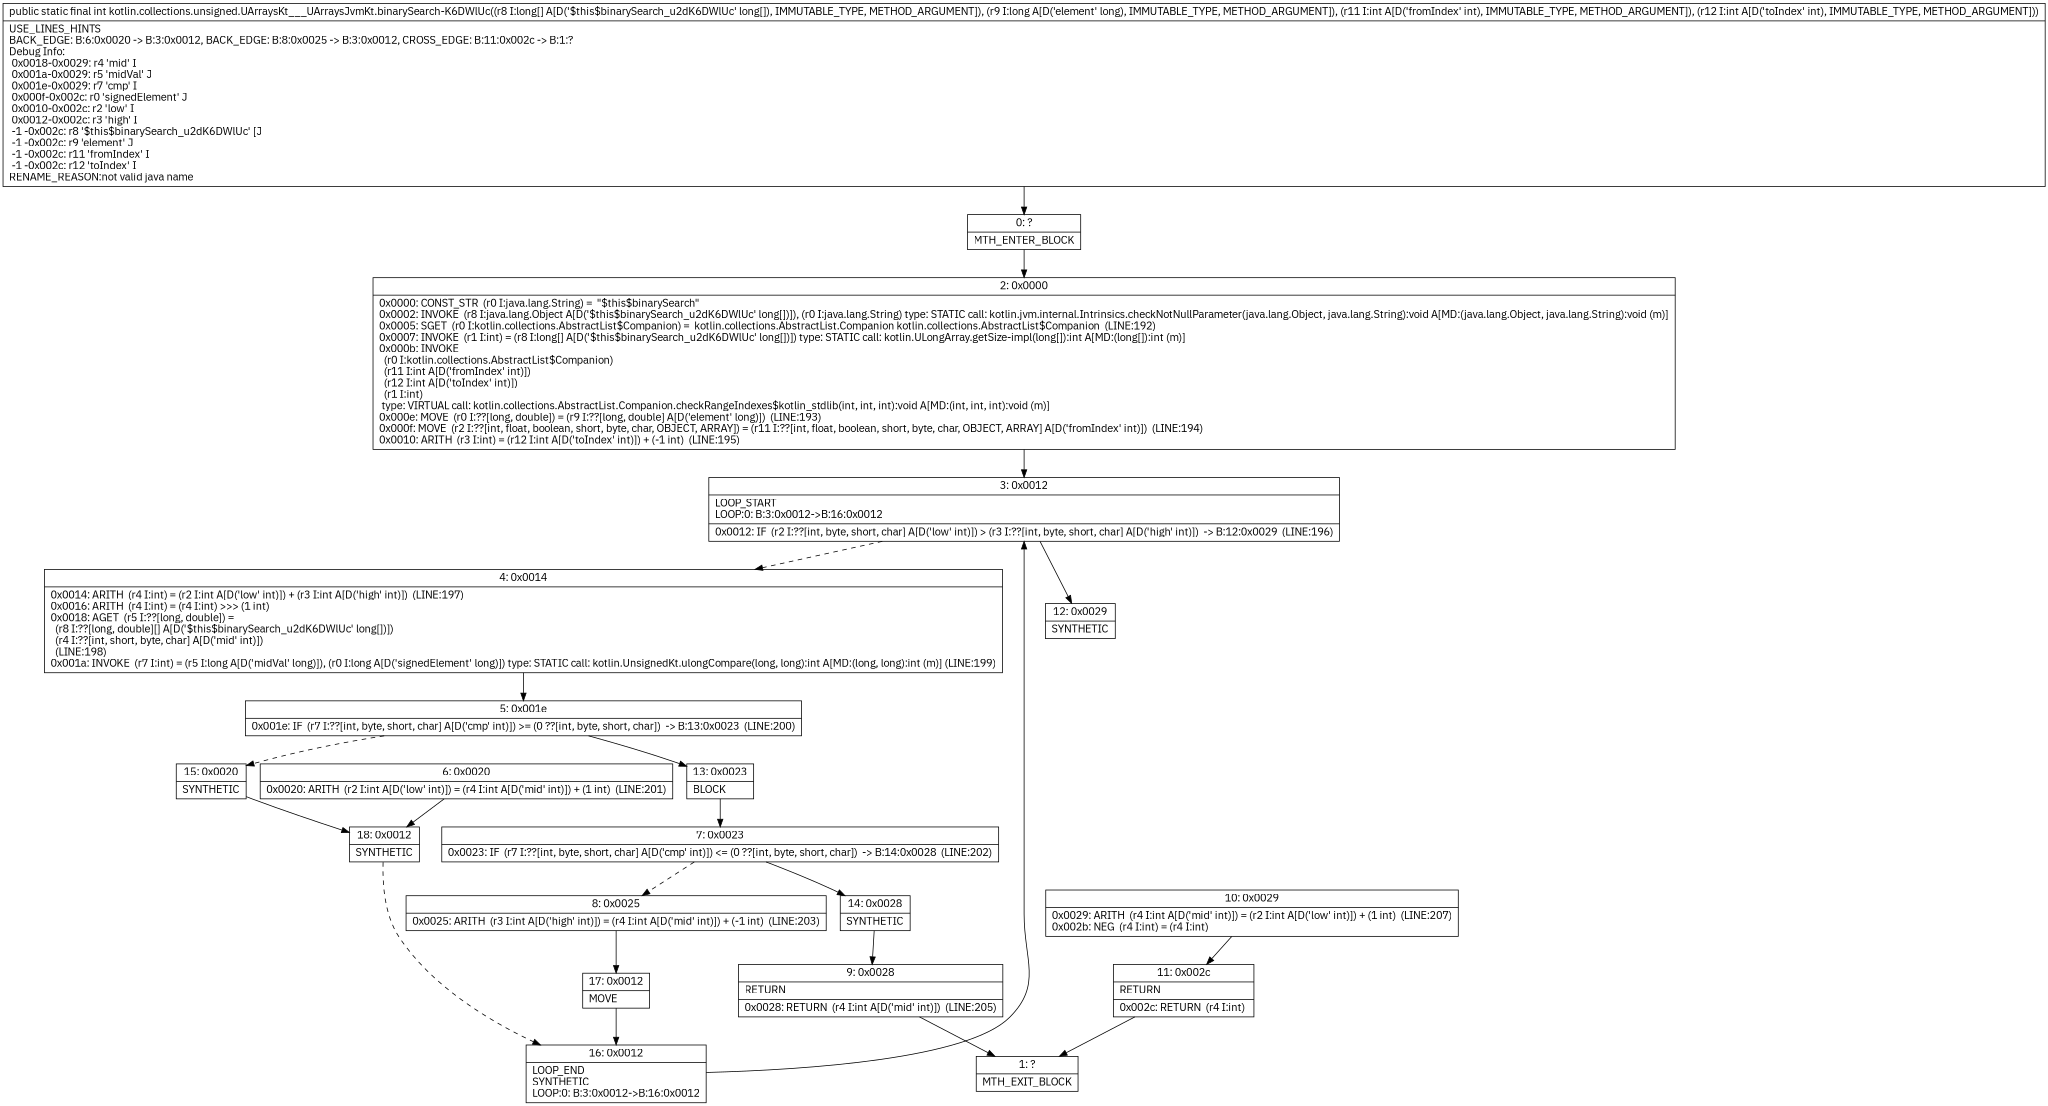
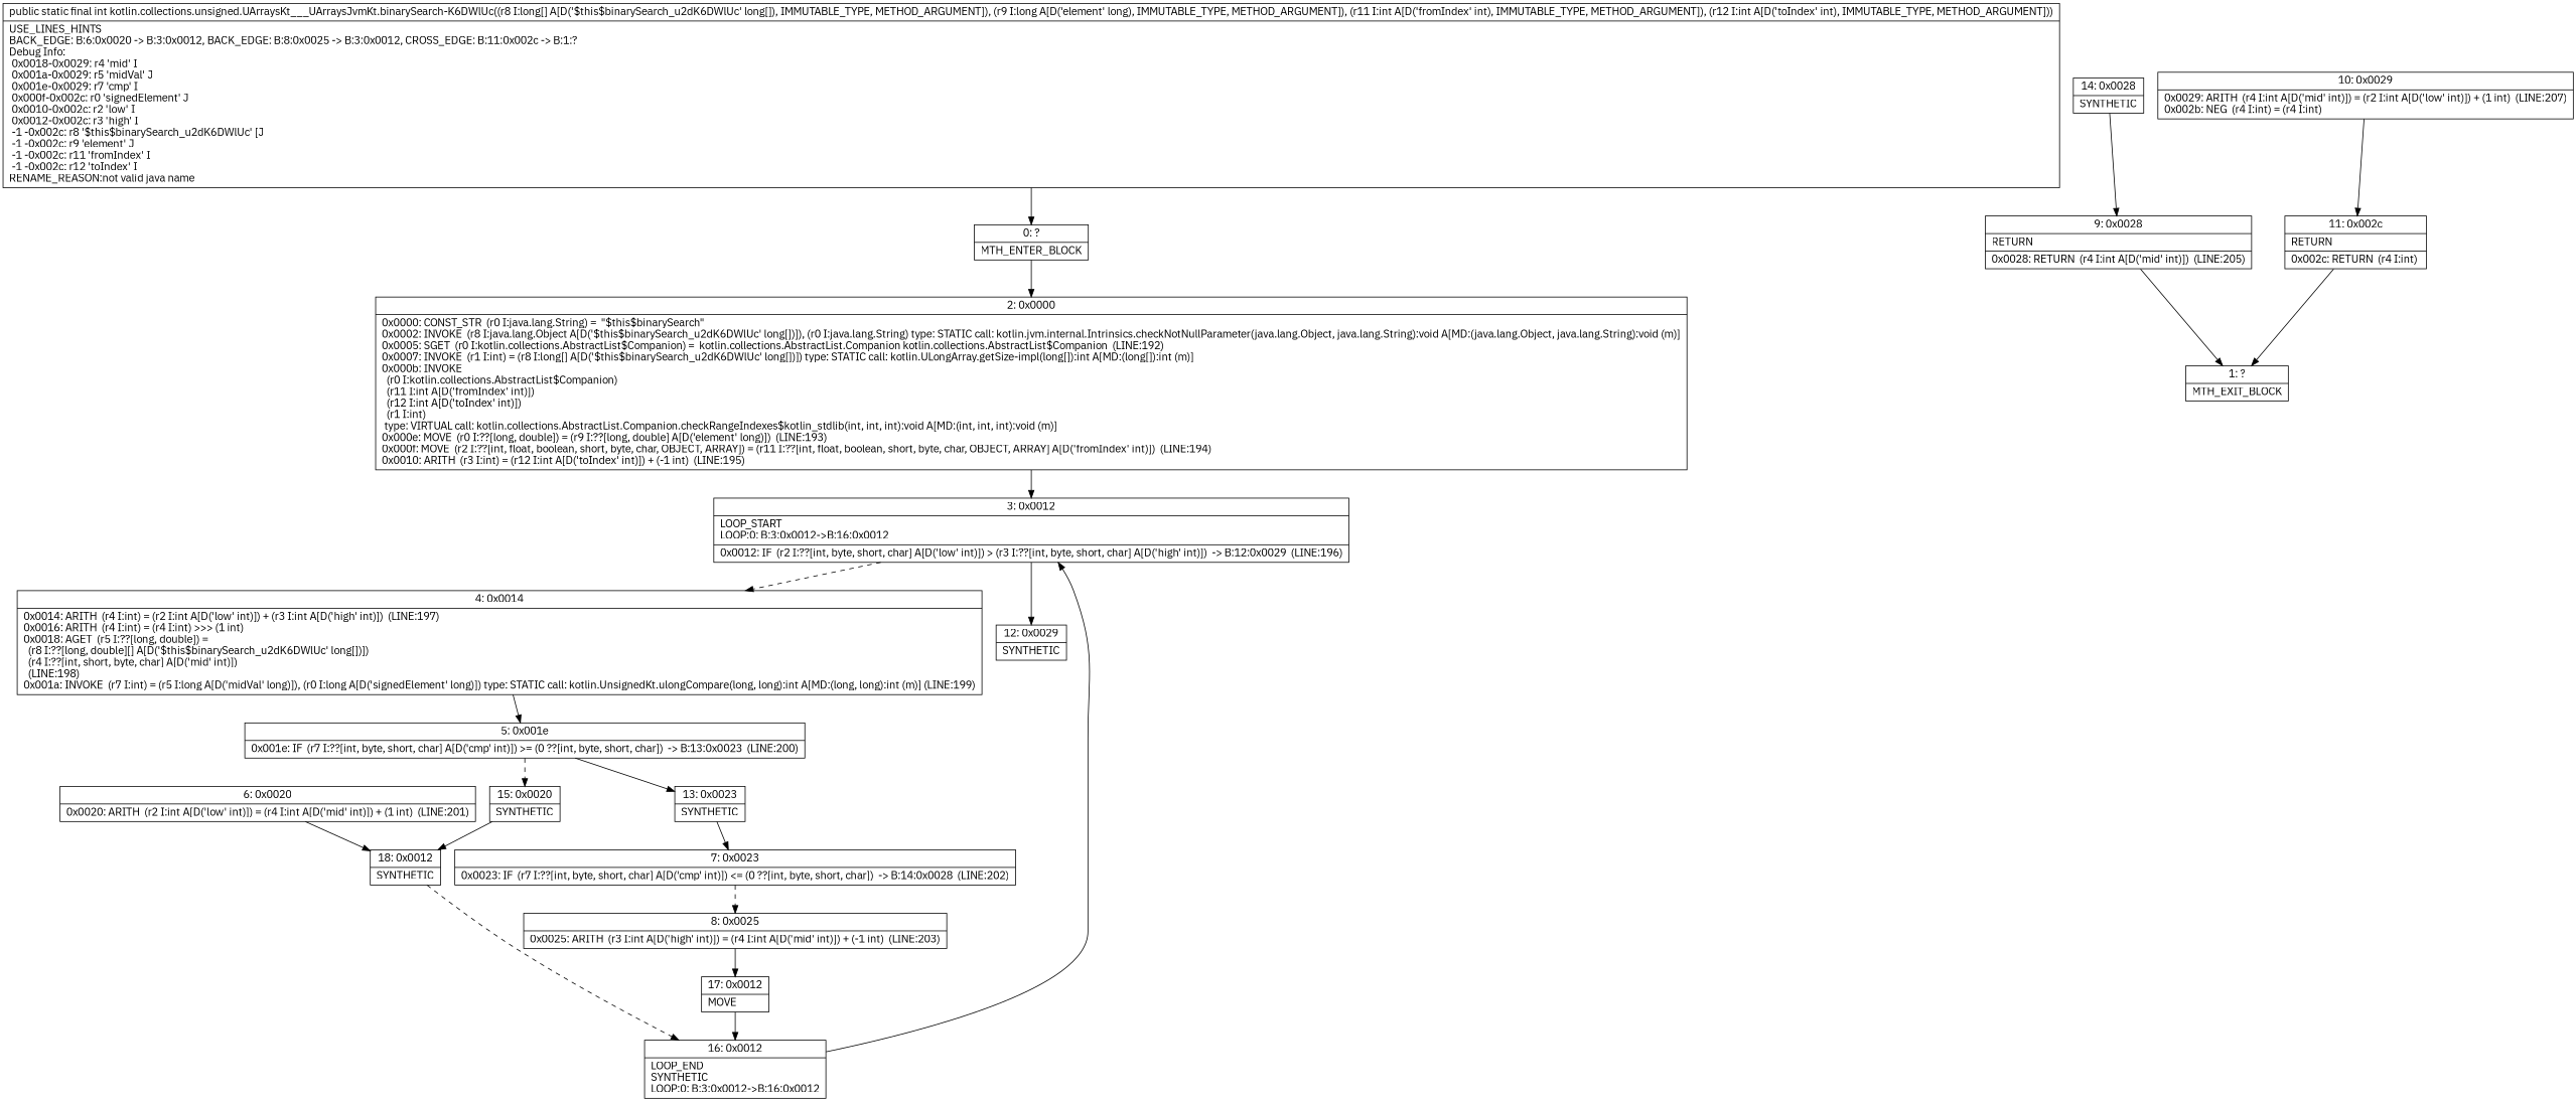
  digraph {
    fontname="IBM Plex Sans"
    node [fontname="IBM Plex Sans" shape=record]
    edge [fontname="IBM Plex Sans"]
    n1 [label="{0\:\ ?|MTH_ENTER_BLOCK\l}"]
    n2 [label="{2\:\ 0x0000|0x0000: CONST_STR  (r0 I:java.lang.String) =  \"$this$binarySearch\" \l0x0002: INVOKE  (r8 I:java.lang.Object A[D('$this$binarySearch_u2dK6DWlUc' long[])]), (r0 I:java.lang.String) type: STATIC call: kotlin.jvm.internal.Intrinsics.checkNotNullParameter(java.lang.Object, java.lang.String):void A[MD:(java.lang.Object, java.lang.String):void (m)]\l0x0005: SGET  (r0 I:kotlin.collections.AbstractList$Companion) =  kotlin.collections.AbstractList.Companion kotlin.collections.AbstractList$Companion  (LINE:192)\l0x0007: INVOKE  (r1 I:int) = (r8 I:long[] A[D('$this$binarySearch_u2dK6DWlUc' long[])]) type: STATIC call: kotlin.ULongArray.getSize\-impl(long[]):int A[MD:(long[]):int (m)]\l0x000b: INVOKE  \l  (r0 I:kotlin.collections.AbstractList$Companion)\l  (r11 I:int A[D('fromIndex' int)])\l  (r12 I:int A[D('toIndex' int)])\l  (r1 I:int)\l type: VIRTUAL call: kotlin.collections.AbstractList.Companion.checkRangeIndexes$kotlin_stdlib(int, int, int):void A[MD:(int, int, int):void (m)]\l0x000e: MOVE  (r0 I:??[long, double]) = (r9 I:??[long, double] A[D('element' long)])  (LINE:193)\l0x000f: MOVE  (r2 I:??[int, float, boolean, short, byte, char, OBJECT, ARRAY]) = (r11 I:??[int, float, boolean, short, byte, char, OBJECT, ARRAY] A[D('fromIndex' int)])  (LINE:194)\l0x0010: ARITH  (r3 I:int) = (r12 I:int A[D('toIndex' int)]) + (\-1 int)  (LINE:195)\l}"]
    n3 [label="{3\:\ 0x0012|LOOP_START\lLOOP:0: B:3:0x0012\-\>B:16:0x0012\l|0x0012: IF  (r2 I:??[int, byte, short, char] A[D('low' int)]) \> (r3 I:??[int, byte, short, char] A[D('high' int)])  \-\> B:12:0x0029  (LINE:196)\l}"]
    n4 [label="{4\:\ 0x0014|0x0014: ARITH  (r4 I:int) = (r2 I:int A[D('low' int)]) + (r3 I:int A[D('high' int)])  (LINE:197)\l0x0016: ARITH  (r4 I:int) = (r4 I:int) \>\>\> (1 int) \l0x0018: AGET  (r5 I:??[long, double]) = \l  (r8 I:??[long, double][] A[D('$this$binarySearch_u2dK6DWlUc' long[])])\l  (r4 I:??[int, short, byte, char] A[D('mid' int)])\l  (LINE:198)\l0x001a: INVOKE  (r7 I:int) = (r5 I:long A[D('midVal' long)]), (r0 I:long A[D('signedElement' long)]) type: STATIC call: kotlin.UnsignedKt.ulongCompare(long, long):int A[MD:(long, long):int (m)] (LINE:199)\l}"]
    n5 [label="{12\:\ 0x0029|SYNTHETIC\l}"]
    n6 [label="{5\:\ 0x001e|0x001e: IF  (r7 I:??[int, byte, short, char] A[D('cmp' int)]) \>= (0 ??[int, byte, short, char])  \-\> B:13:0x0023  (LINE:200)\l}"]
-   n7 [label="{13\:\ 0x0023|BLOCK\l}"]
+   n7 [label="{13\:\ 0x0023|SYNTHETIC\l}"]
    n8 [label="{15\:\ 0x0020|SYNTHETIC\l}"]
    n9 [label="{7\:\ 0x0023|0x0023: IF  (r7 I:??[int, byte, short, char] A[D('cmp' int)]) \<= (0 ??[int, byte, short, char])  \-\> B:14:0x0028  (LINE:202)\l}"]
    n10 [label="{18\:\ 0x0012|SYNTHETIC\l}"]
    n11 [label="{8\:\ 0x0025|0x0025: ARITH  (r3 I:int A[D('high' int)]) = (r4 I:int A[D('mid' int)]) + (\-1 int)  (LINE:203)\l}"]
    n12 [label="{14\:\ 0x0028|SYNTHETIC\l}"]
    n13 [label="{17\:\ 0x0012|MOVE\l}"]
    n14 [label="{9\:\ 0x0028|RETURN\l|0x0028: RETURN  (r4 I:int A[D('mid' int)])  (LINE:205)\l}"]
    n15 [label="{16\:\ 0x0012|LOOP_END\lSYNTHETIC\lLOOP:0: B:3:0x0012\-\>B:16:0x0012\l}"]
    n16 [label="{1\:\ ?|MTH_EXIT_BLOCK\l}"]
    n17 [label="{6\:\ 0x0020|0x0020: ARITH  (r2 I:int A[D('low' int)]) = (r4 I:int A[D('mid' int)]) + (1 int)  (LINE:201)\l}"]
    n18 [label="{10\:\ 0x0029|0x0029: ARITH  (r4 I:int A[D('mid' int)]) = (r2 I:int A[D('low' int)]) + (1 int)  (LINE:207)\l0x002b: NEG  (r4 I:int) = (r4 I:int) \l}"]
    n19 [label="{11\:\ 0x002c|RETURN\l|0x002c: RETURN  (r4 I:int) \l}"]
    n20 [label="{public static final int kotlin.collections.unsigned.UArraysKt___UArraysJvmKt.binarySearch\-K6DWlUc((r8 I:long[] A[D('$this$binarySearch_u2dK6DWlUc' long[]), IMMUTABLE_TYPE, METHOD_ARGUMENT]), (r9 I:long A[D('element' long), IMMUTABLE_TYPE, METHOD_ARGUMENT]), (r11 I:int A[D('fromIndex' int), IMMUTABLE_TYPE, METHOD_ARGUMENT]), (r12 I:int A[D('toIndex' int), IMMUTABLE_TYPE, METHOD_ARGUMENT]))  | USE_LINES_HINTS\lBACK_EDGE: B:6:0x0020 \-\> B:3:0x0012, BACK_EDGE: B:8:0x0025 \-\> B:3:0x0012, CROSS_EDGE: B:11:0x002c \-\> B:1:?\lDebug Info:\l  0x0018\-0x0029: r4 'mid' I\l  0x001a\-0x0029: r5 'midVal' J\l  0x001e\-0x0029: r7 'cmp' I\l  0x000f\-0x002c: r0 'signedElement' J\l  0x0010\-0x002c: r2 'low' I\l  0x0012\-0x002c: r3 'high' I\l  \-1 \-0x002c: r8 '$this$binarySearch_u2dK6DWlUc' [J\l  \-1 \-0x002c: r9 'element' J\l  \-1 \-0x002c: r11 'fromIndex' I\l  \-1 \-0x002c: r12 'toIndex' I\lRENAME_REASON:not valid java name\l}"]
    n1 -> n2
    n2 -> n3
    n3 -> n4 [style=dashed]
    n3 -> n5
    n4 -> n6
    n6 -> n7
    n6 -> n8 [style=dashed]
    n7 -> n9
    n8 -> n10
    n9 -> n11 [style=dashed]
-   n9 -> n12
    n10 -> n15 [style=dashed]
    n11 -> n13
    n12 -> n14
    n13 -> n15
    n14 -> n16
    n15 -> n3
    n17 -> n10
    n18 -> n19
    n19 -> n16
    n20 -> n1
  }
